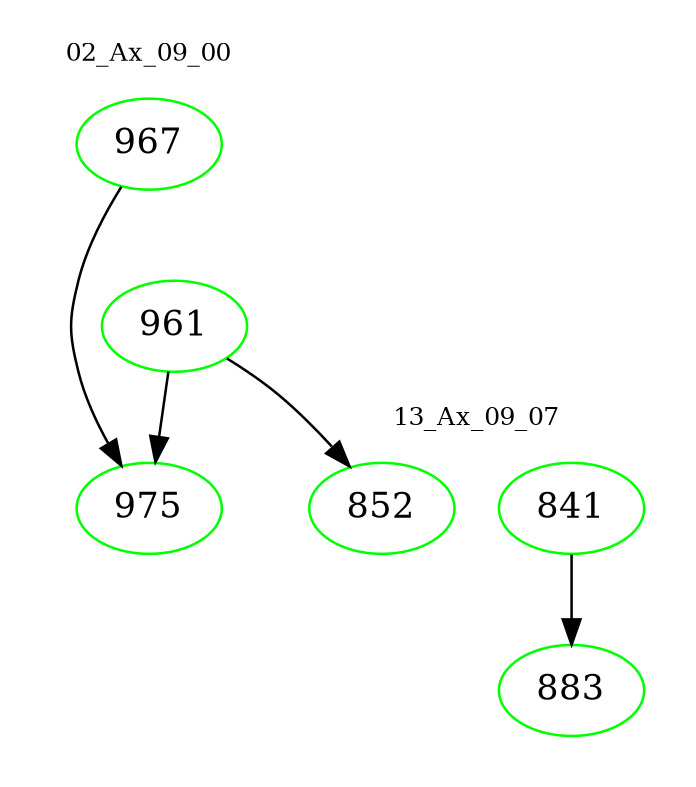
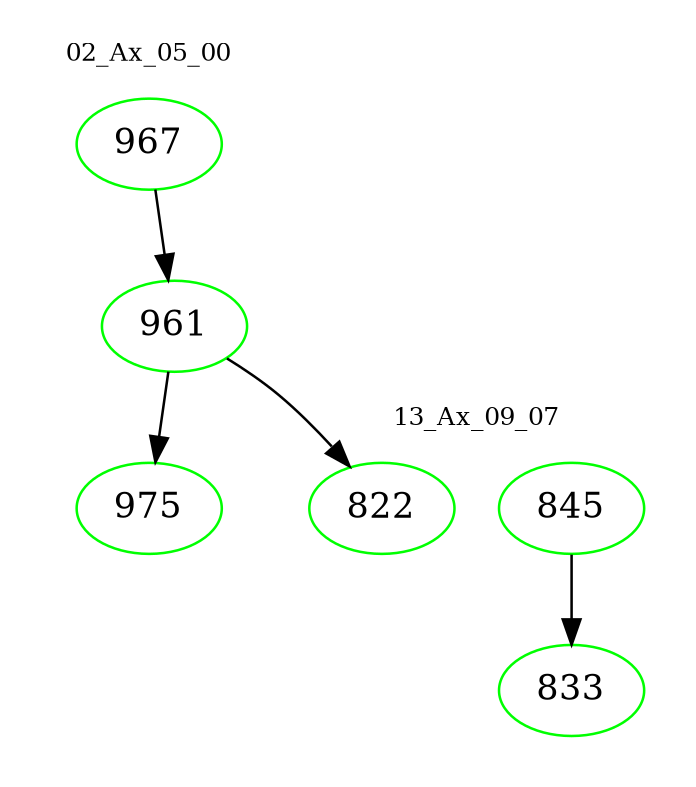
  digraph {
    node [color=green]
    edge [color=black]
-   n1 [label=841]
-   n2 [label=883]
-   n3 [label=852]
+   n1 [label=845]
+   n2 [label=833]
+   n3 [label=822]
    n4 [label=967]
    n5 [label=961]
    n6 [label=975]
    subgraph cluster_1 {
      color=white
      fontsize=10
      label="13_Ax_09_07"
      n1
      n2
      n3
    }
    subgraph cluster_2 {
      color=white
      fontsize=10
-     label="02_Ax_09_00"
+     label="02_Ax_05_00"
      n4
      n5
      n6
    }
    n1 -> n2
-   n4 -> n6
+   n4 -> n5
    n5 -> n3
    n5 -> n6
  }
